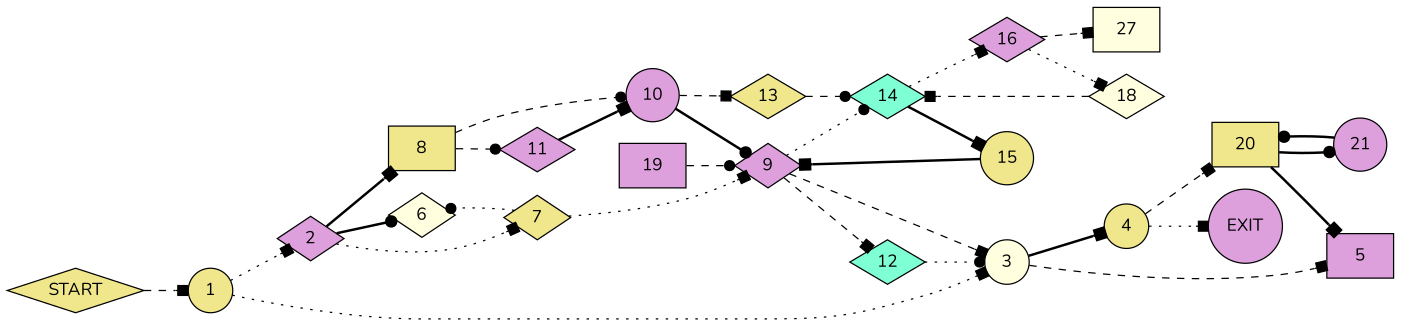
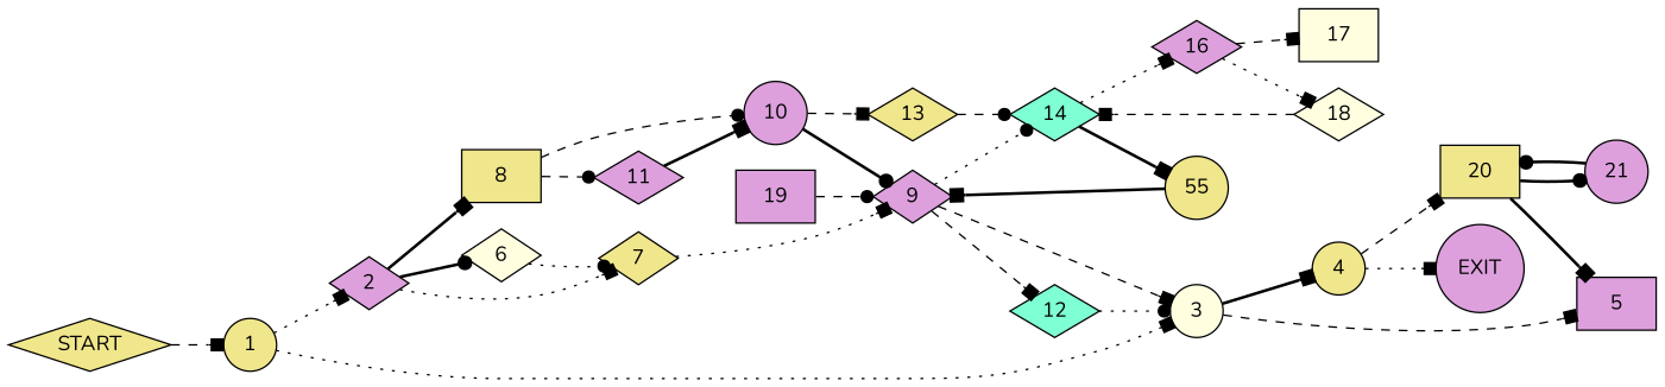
  digraph {
    fontname=Nunito
    rankdir=LR
    node [fillcolor=plum fontname=Nunito shape=diamond style=filled]
    edge [arrowhead=box fontname=Nunito style=dashed]
    n1 [fillcolor=khaki label=START]
    1 [fillcolor=khaki shape=circle]
    2
    3 [fillcolor=lightyellow shape=circle]
    n5 [label=EXIT shape=circle]
    6 [fillcolor=lightyellow]
    7 [fillcolor=khaki]
    8 [fillcolor=khaki shape=box]
    4 [fillcolor=khaki shape=circle]
    5 [shape=box]
    9
    20 [fillcolor=khaki shape=box]
    21 [shape=circle]
    10 [shape=circle]
    11
    12 [fillcolor=aquamarine]
    14 [fillcolor=aquamarine]
    13 [fillcolor=khaki]
-   15 [fillcolor=khaki shape=circle]
+   15 [fillcolor=khaki shape=circle label=55]
    16
-   17 [fillcolor=lightyellow shape=box label=27]
+   17 [fillcolor=lightyellow shape=box]
    18 [fillcolor=lightyellow]
    19 [shape=box]
    n1 -> 1
    1 -> 2 [style=dotted]
    1 -> 3 [style=dotted]
    2 -> 6 [arrowhead=dot style=bold]
    2 -> 7 [style=dotted]
    2 -> 8 [style=bold]
    3 -> 4 [style=bold]
    3 -> 5
-   7 -> 6 [arrowhead=dot style=dotted]
+   6 -> 7 [arrowhead=dot style=dotted]
    7 -> 9 [style=dotted]
    8 -> 10 [arrowhead=dot]
    8 -> 11 [arrowhead=dot]
    4 -> n5 [style=dotted]
    4 -> 20
    9 -> 3
    9 -> 12
    9 -> 14 [arrowhead=dot style=dotted]
    20 -> 5 [style=bold]
    20 -> 21 [arrowhead=dot style=bold]
    21 -> 20 [arrowhead=dot style=bold]
    10 -> 9 [arrowhead=dot style=bold]
    10 -> 13
    11 -> 10 [style=bold]
    12 -> 3 [arrowhead=dot style=dotted]
    14 -> 15 [style=bold]
    14 -> 16 [style=dotted]
    13 -> 14 [arrowhead=dot]
    15 -> 9 [style=bold]
    16 -> 17
    16 -> 18 [style=dotted]
    18 -> 14
    19 -> 9 [arrowhead=dot]
  }
